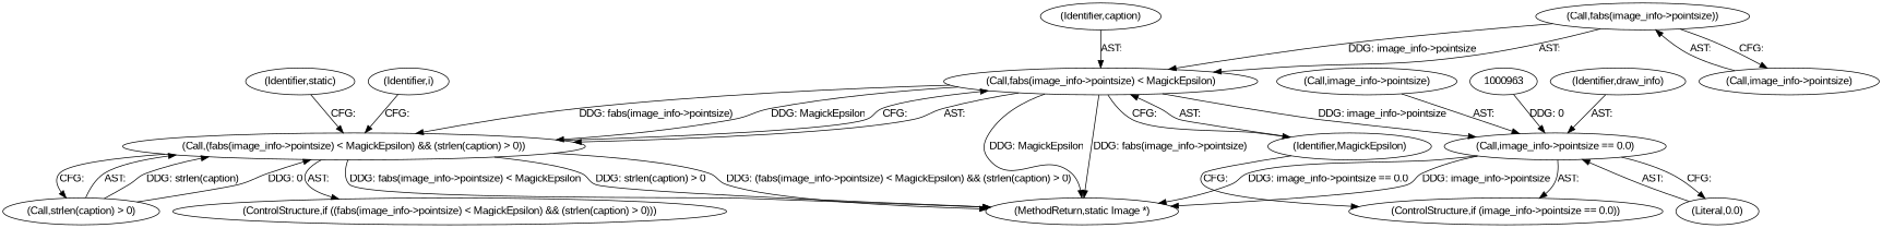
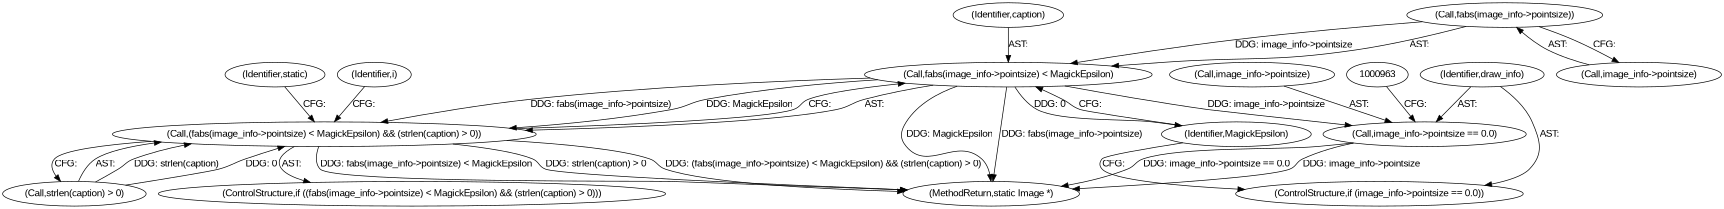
  digraph {
    fontname="Liberation Sans"
    node [fontname="Liberation Sans"]
    edge [fontname="Liberation Sans"]
    n1 [label="(Call,fabs(image_info->pointsize))"]
    n2 [label="(Call,fabs(image_info->pointsize) < MagickEpsilon)"]
    n3 [label="(Call,image_info->pointsize)"]
    n4 [label="(Call,image_info->pointsize == 0.0)"]
    n5 [label="(Call,(fabs(image_info->pointsize) < MagickEpsilon) && (strlen(caption) > 0))"]
    n6 [label="(MethodReturn,static Image *)"]
    n7 [label="(Identifier,MagickEpsilon)"]
    n8 [label="(ControlStructure,if (image_info->pointsize == 0.0))"]
-   n9 [label="(Literal,0.0)"]
    n10 [label="(Call,strlen(caption) > 0)"]
    n11 [label="(ControlStructure,if ((fabs(image_info->pointsize) < MagickEpsilon) && (strlen(caption) > 0)))"]
    n12 [label="(Identifier,static)"]
    n13 [label="(Call,image_info->pointsize)"]
    n14 [label="(Identifier,i)"]
    n15 [label="(Identifier,caption)"]
    n16 [label="(Identifier,draw_info)"]
    1000963
    n1 -> n2 [label="AST: "]
    n1 -> n2 [label="DDG: image_info->pointsize"]
    n1 -> n3 [label="CFG: "]
    n2 -> n4 [label="DDG: image_info->pointsize"]
    n2 -> n5 [label="AST: "]
    n2 -> n5 [label="DDG: fabs(image_info->pointsize)"]
    n2 -> n5 [label="DDG: MagickEpsilon"]
    n2 -> n6 [label="DDG: MagickEpsilon"]
    n2 -> n6 [label="DDG: fabs(image_info->pointsize)"]
-   n2 -> n7 [label="CFG: "]
+   n2 -> n7 [label="DDG: 0"]
    n3 -> n1 [label="AST: "]
    n4 -> n6 [label="DDG: image_info->pointsize == 0.0"]
    n4 -> n6 [label="DDG: image_info->pointsize"]
-   n4 -> n8 [label="AST: "]
-   n4 -> n9 [label="CFG: "]
+   n16 -> n8 [label="AST: "]
    n5 -> n2 [label="CFG: "]
    n5 -> n6 [label="DDG: (fabs(image_info->pointsize) < MagickEpsilon) && (strlen(caption) > 0)"]
    n5 -> n6 [label="DDG: fabs(image_info->pointsize) < MagickEpsilon"]
    n5 -> n6 [label="DDG: strlen(caption) > 0"]
    n5 -> n10 [label="CFG: "]
    n5 -> n11 [label="AST: "]
-   n7 -> n2 [label="AST: "]
+   n7 -> n2 [label="CFG: "]
    n7 -> n8 [label="CFG: "]
-   n9 -> n4 [label="AST: "]
    n10 -> n5 [label="AST: "]
    n10 -> n5 [label="DDG: strlen(caption)"]
    n10 -> n5 [label="DDG: 0"]
    n12 -> n5 [label="CFG: "]
    n13 -> n4 [label="AST: "]
    n14 -> n5 [label="CFG: "]
    n15 -> n2 [label="AST: "]
    n16 -> n4 [label="AST: "]
-   1000963 -> n4 [label="DDG: 0"]
+   1000963 -> n4 [label="CFG: "]
  }
